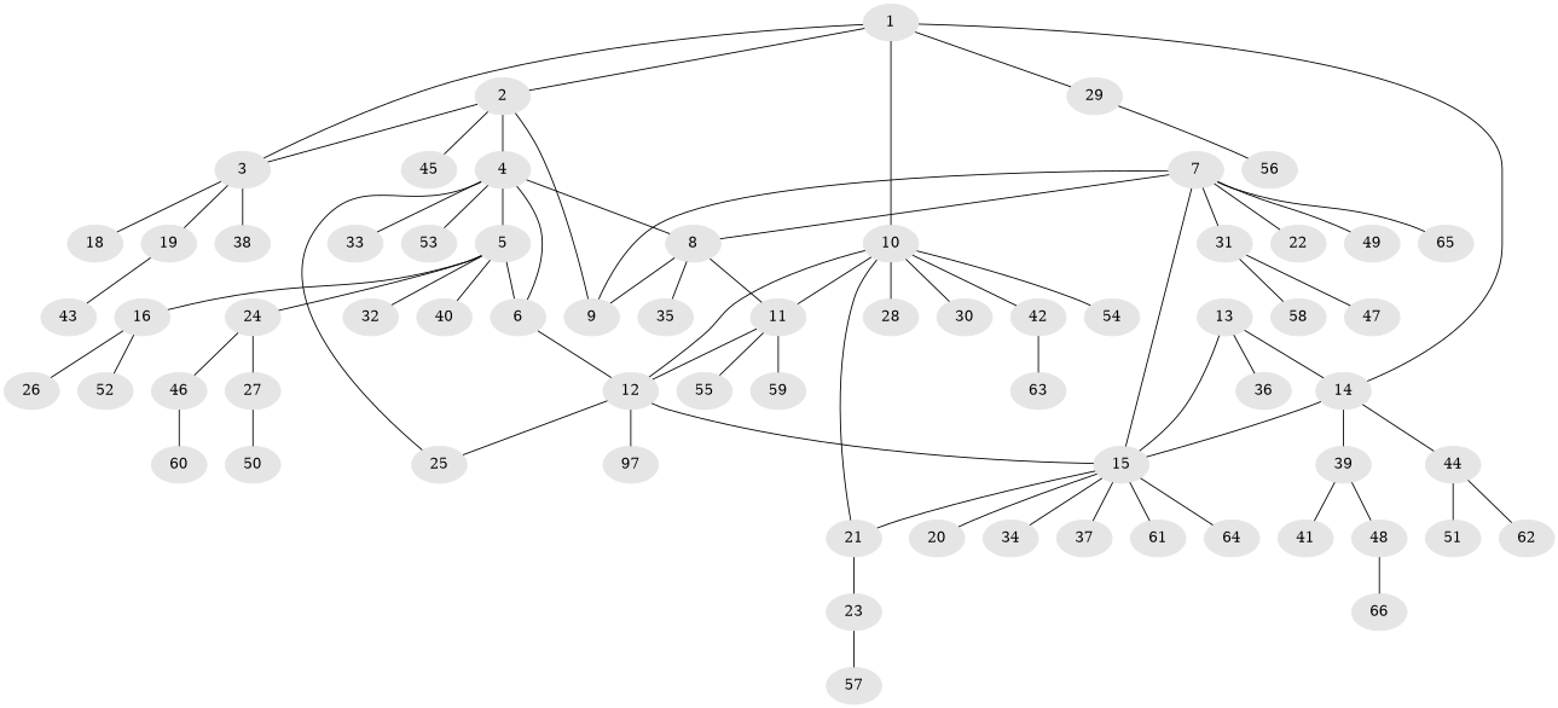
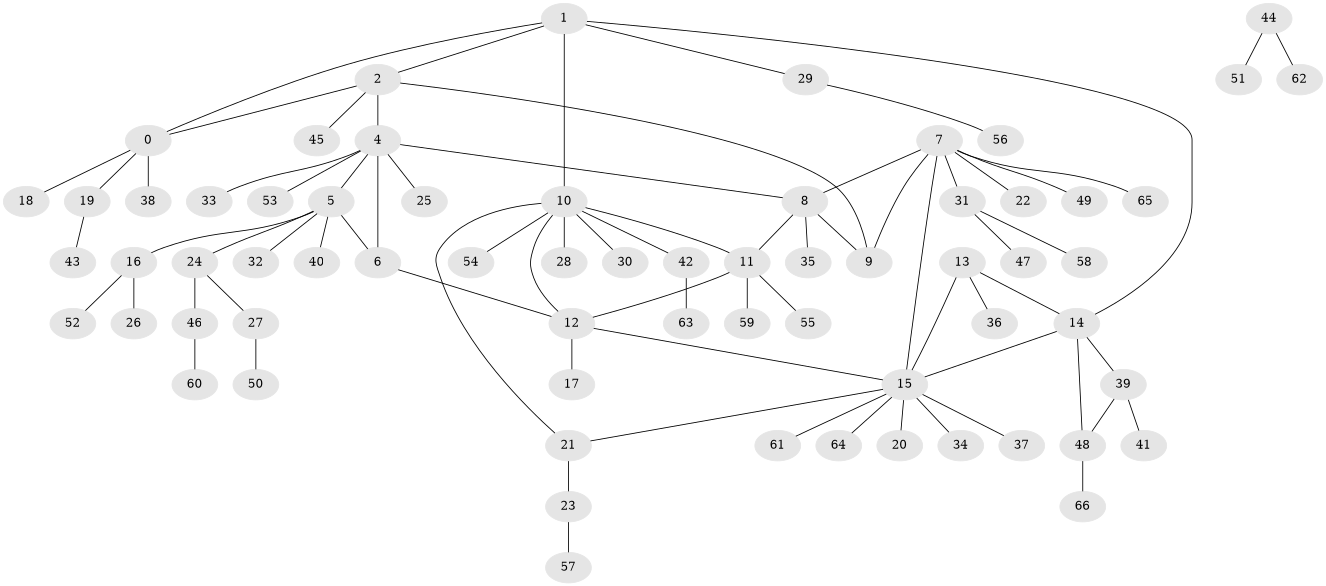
  graph {
    node [color=gray90 style=filled]
    1
    2
-   3
+   3 [label=0]
    10
    14
    29
    4
    9
    45
    18
    19
    38
    12
    11
    21
    28
    30
    42
    54
    15
    39
    44
    56
    5
    6
    8
    25
    33
    53
    43
    16
    24
    32
    40
    35
    20
    34
    37
    61
    64
    26
    52
    27
    46
-   17 [label=97]
+   17
    7
    22
    31
    49
    65
    47
    58
    55
    59
    23
    63
    13
    36
    41
    48
    51
    62
    57
    50
    60
    66
    1 -- 2
    1 -- 3
    1 -- 10
    1 -- 14
    1 -- 29
    2 -- 3
    2 -- 4
    2 -- 9
    2 -- 45
    3 -- 18
    3 -- 19
    3 -- 38
    10 -- 12
    10 -- 11
    10 -- 21
    10 -- 28
    10 -- 30
    10 -- 42
    10 -- 54
    14 -- 15
    14 -- 39
-   14 -- 44
+   14 -- 48
    29 -- 56
    4 -- 5
    4 -- 6
    4 -- 8
    4 -- 25
    4 -- 33
    4 -- 53
    19 -- 43
    12 -- 15
-   12 -- 25
    12 -- 17
    11 -- 12
    11 -- 55
    11 -- 59
    21 -- 23
    42 -- 63
    15 -- 21
    15 -- 20
    15 -- 34
    15 -- 37
    15 -- 61
    15 -- 64
    39 -- 41
    39 -- 48
    44 -- 51
    44 -- 62
    5 -- 6
    5 -- 16
    5 -- 24
    5 -- 32
    5 -- 40
    6 -- 12
    8 -- 9
    8 -- 11
    8 -- 35
    16 -- 26
    16 -- 52
    24 -- 27
    24 -- 46
    27 -- 50
    46 -- 60
    7 -- 9
    7 -- 15
    7 -- 8
    7 -- 22
    7 -- 31
    7 -- 49
    7 -- 65
    31 -- 47
    31 -- 58
    23 -- 57
    13 -- 14
    13 -- 15
    13 -- 36
    48 -- 66
  }
